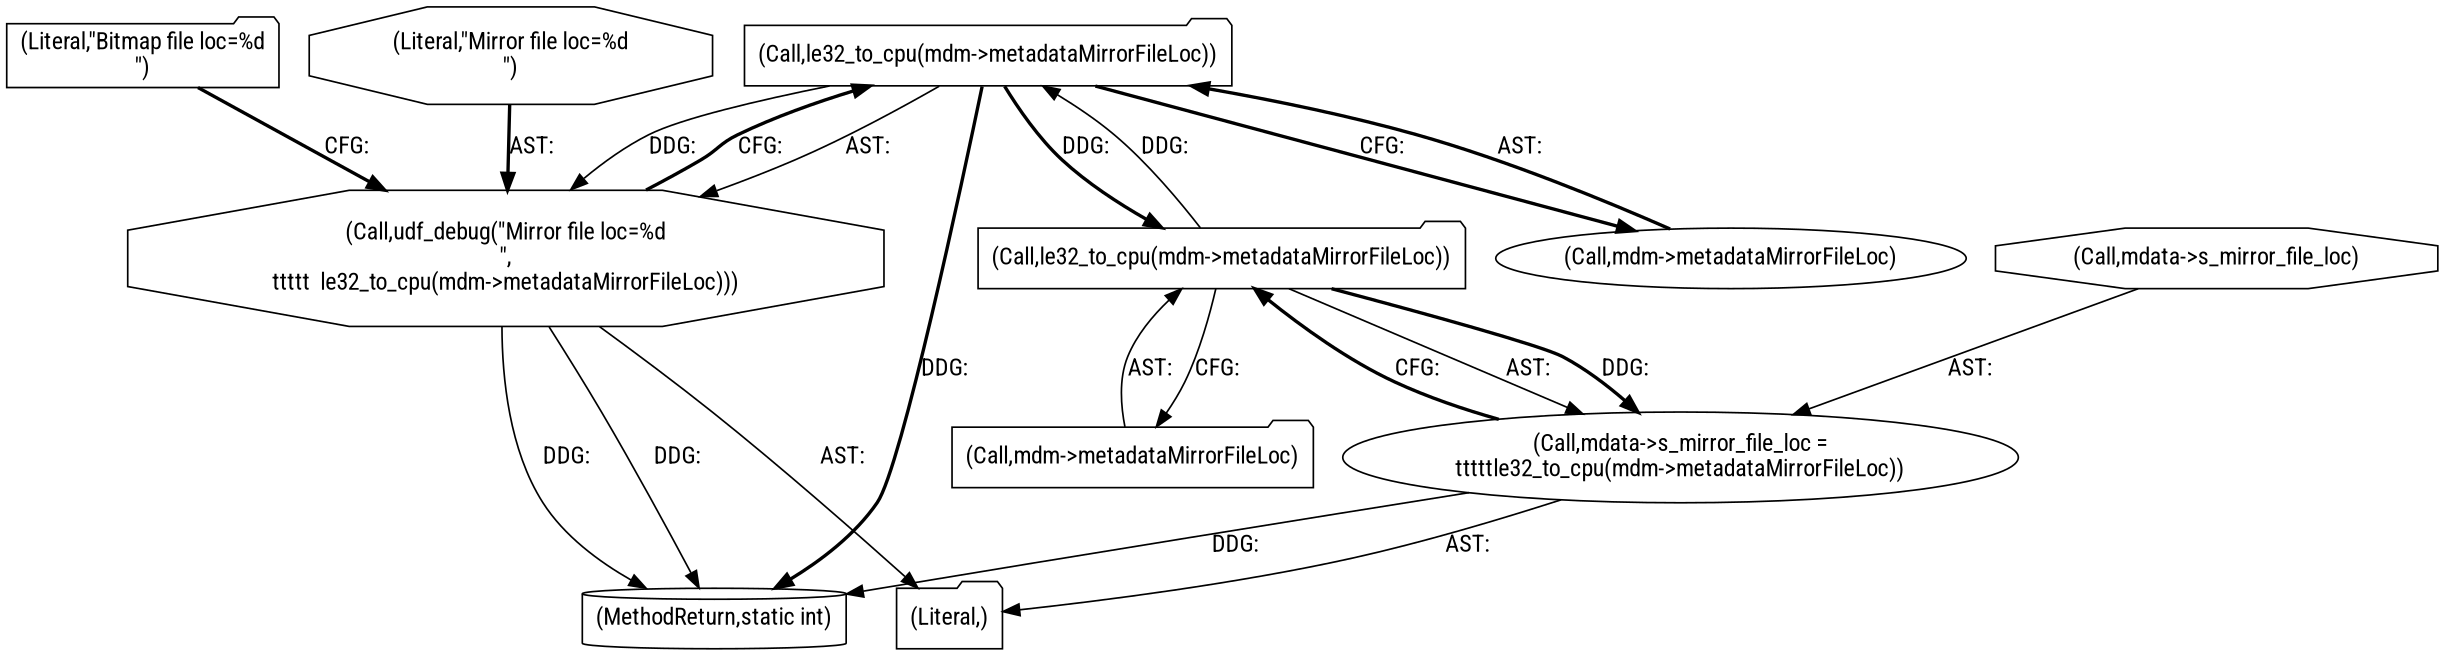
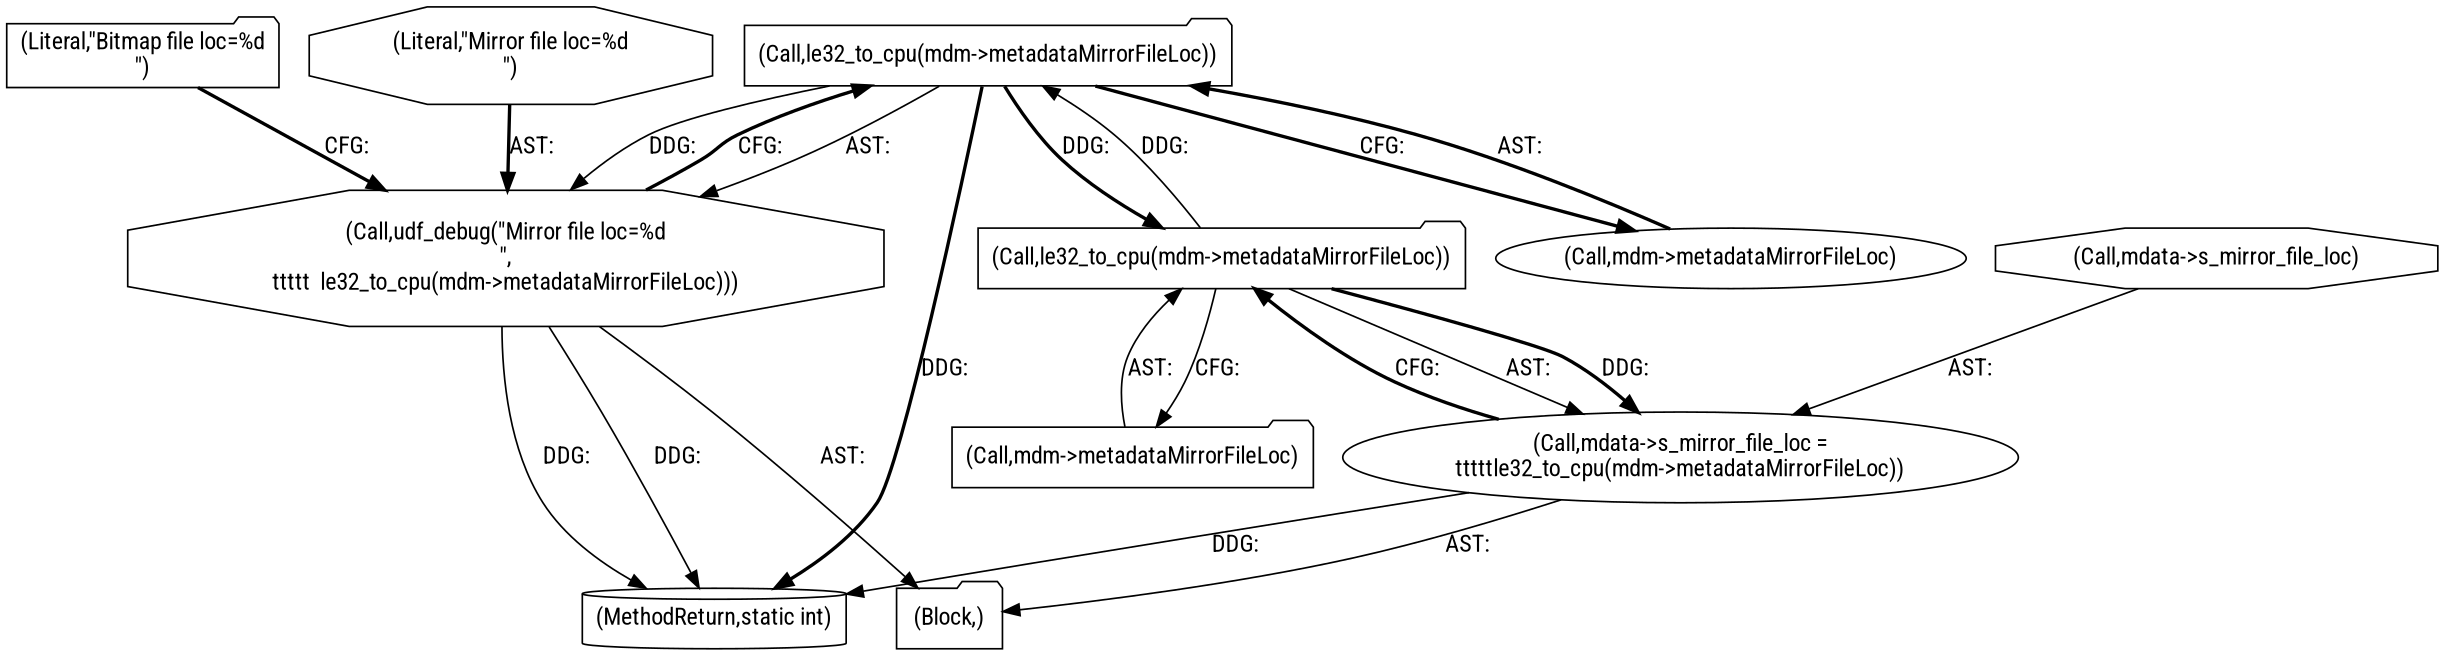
  digraph {
    fontname="Roboto Condensed"
    node [fontname="Roboto Condensed" shape=folder]
    edge [fontname="Roboto Condensed" style=solid]
    n1 [label="(Call,le32_to_cpu(mdm->metadataMirrorFileLoc))"]
    n2 [label="(Call,le32_to_cpu(mdm->metadataMirrorFileLoc))"]
    n3 [label="(Call,udf_debug(\"Mirror file loc=%d\n\",\n\t\t\t\t\t  le32_to_cpu(mdm->metadataMirrorFileLoc)))" shape=octagon]
    n4 [label="(MethodReturn,static int)" shape=cylinder]
    n5 [label="(Call,mdm->metadataMirrorFileLoc)" shape=ellipse]
    n6 [label="(Call,mdata->s_mirror_file_loc =\n\t\t\t\t\tle32_to_cpu(mdm->metadataMirrorFileLoc))" shape=ellipse]
    n7 [label="(Call,mdm->metadataMirrorFileLoc)"]
-   n8 [label="(Literal,)"]
+   n8 [label="(Block,)"]
    n9 [label="(Literal,\"Bitmap file loc=%d\n\")"]
    n10 [label="(Call,mdata->s_mirror_file_loc)" shape=octagon]
    n11 [label="(Literal,\"Mirror file loc=%d\n\")" shape=octagon]
    n1 -> n2 [label="DDG: " style=bold]
    n1 -> n3 [label="AST: "]
    n1 -> n3 [label="DDG: "]
    n1 -> n4 [label="DDG: " style=bold]
    n1 -> n5 [label="CFG: " style=bold]
    n2 -> n1 [label="DDG: "]
    n2 -> n6 [label="AST: "]
    n2 -> n6 [label="DDG: " style=bold]
    n2 -> n7 [label="CFG: "]
    n3 -> n1 [label="CFG: " style=bold]
    n3 -> n4 [label="DDG: "]
    n3 -> n4 [label="DDG: "]
    n3 -> n8 [label="AST: "]
    n5 -> n1 [label="AST: " style=bold]
    n6 -> n2 [label="CFG: " style=bold]
    n6 -> n4 [label="DDG: "]
    n6 -> n8 [label="AST: "]
    n7 -> n2 [label="AST: "]
    n9 -> n3 [label="CFG: " style=bold]
    n10 -> n6 [label="AST: "]
    n11 -> n3 [label="AST: " style=bold]
  }
